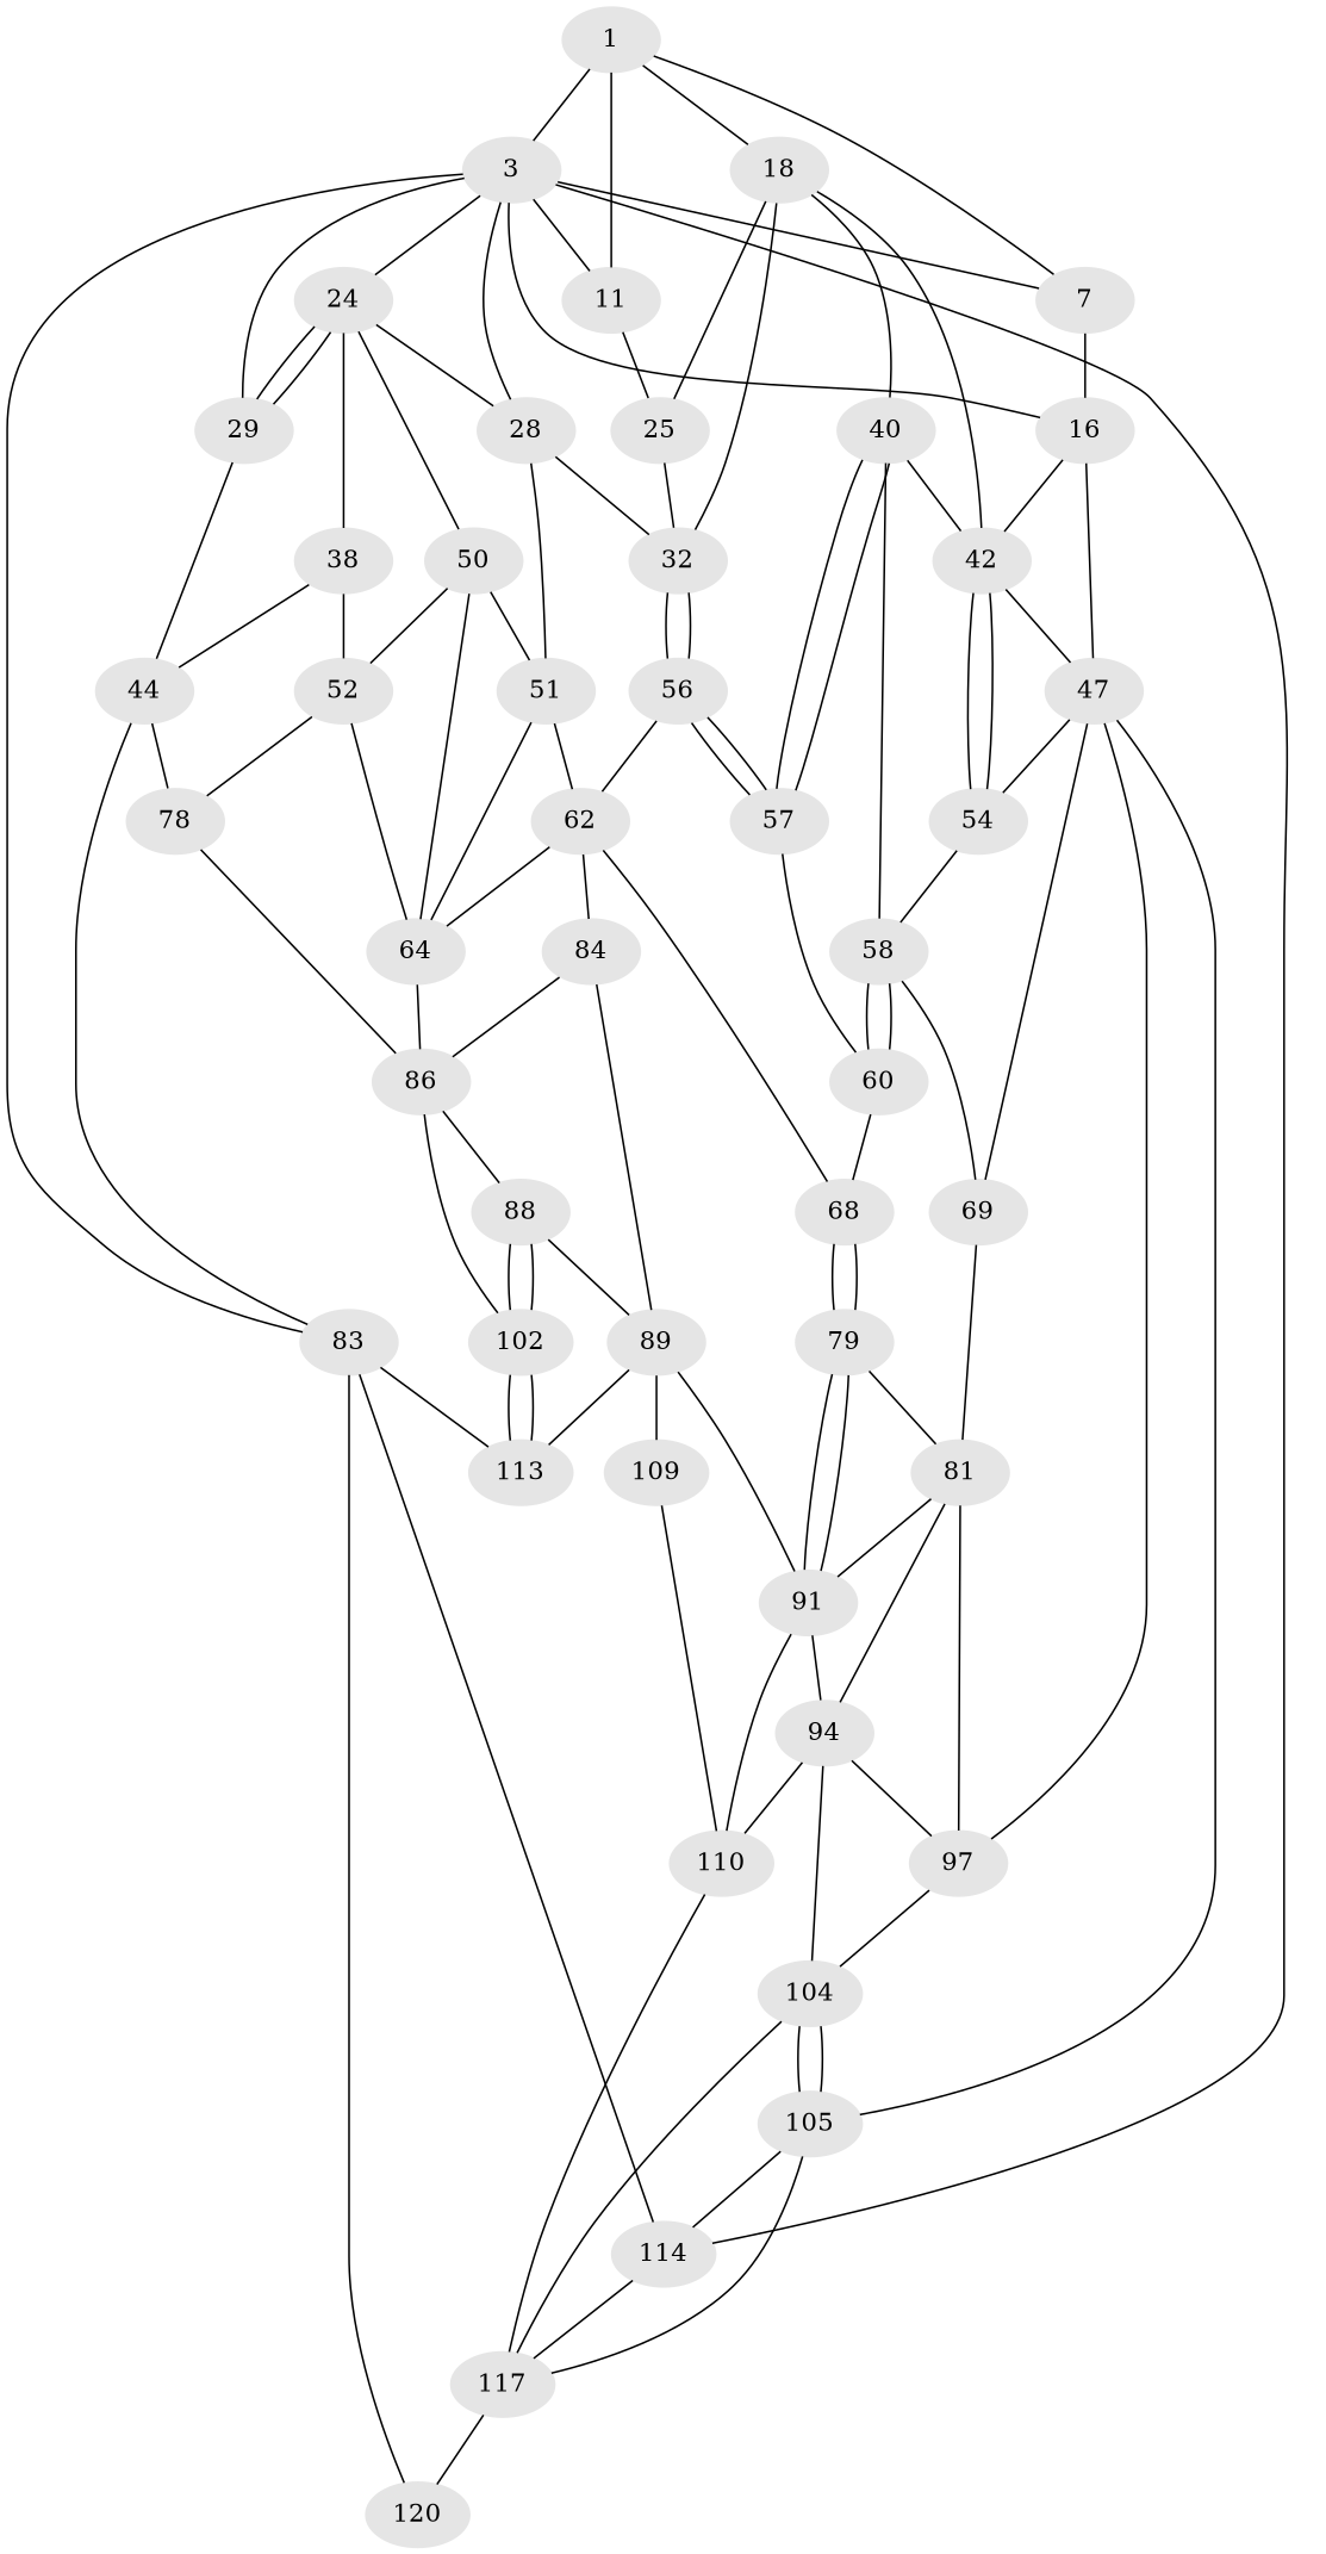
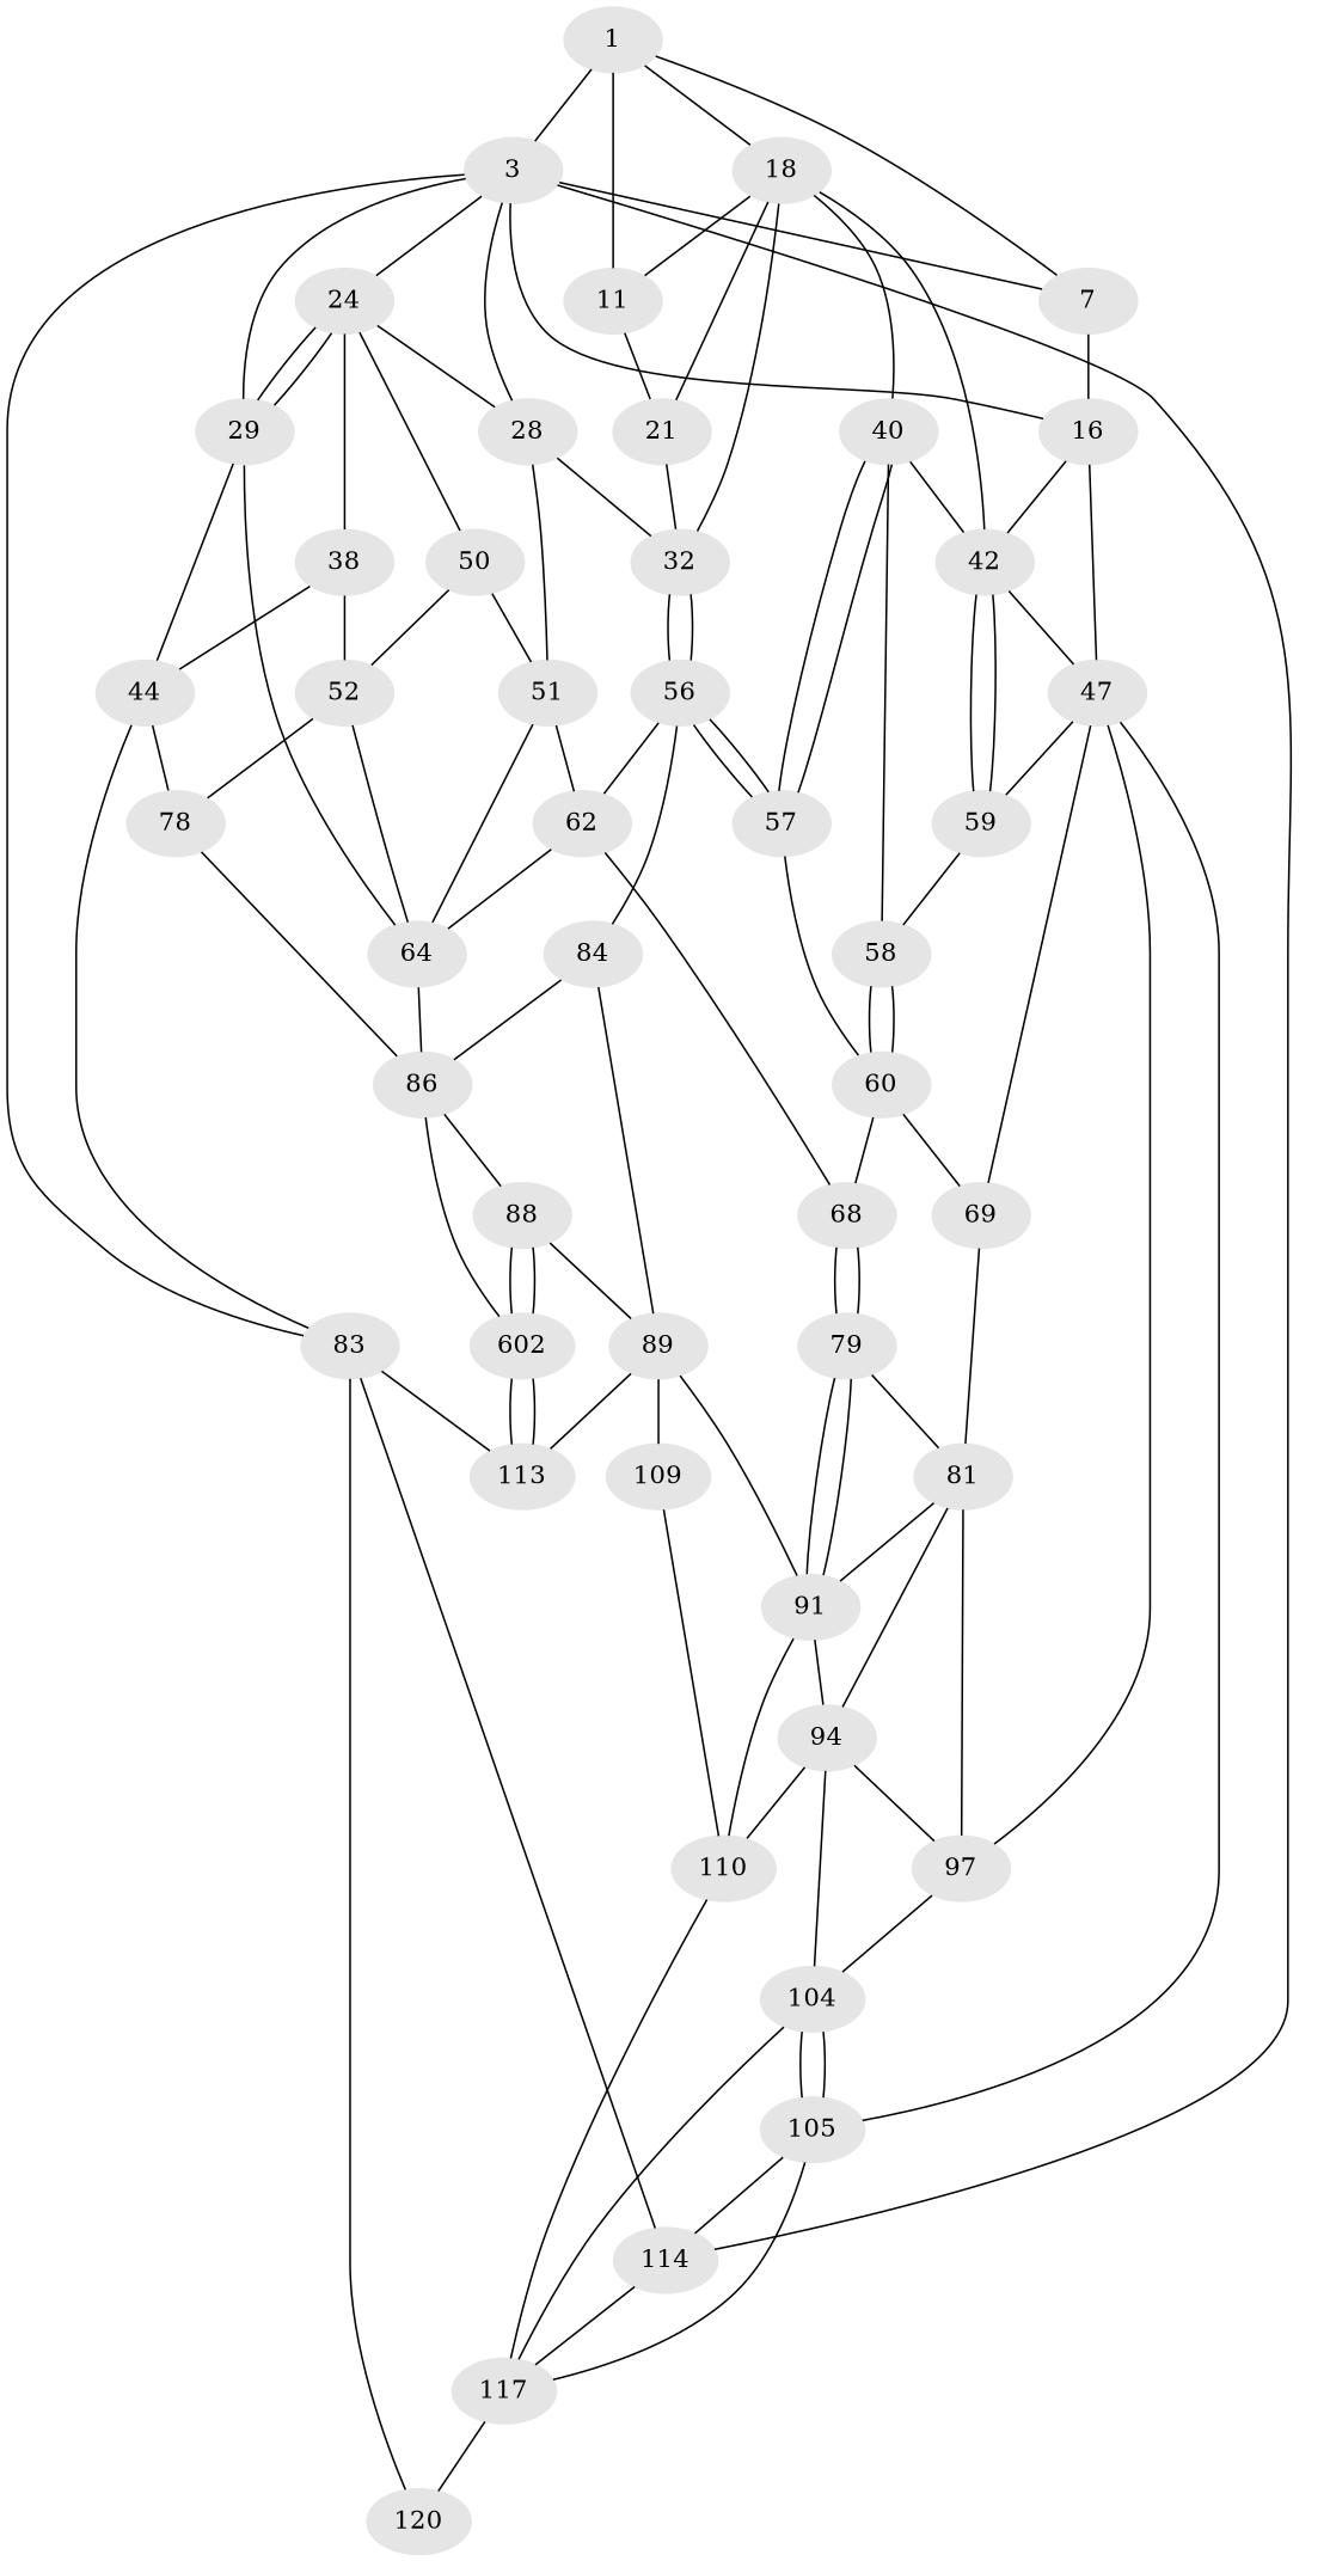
  graph {
    node [color=gray90 style=filled]
    1 [super="+2+8"]
    3 [super="+13+4"]
    7 [super="+10"]
    11 [super="+15+12"]
    18 [super="+22+19"]
    16 [super="+20+17"]
    24 [super="+25"]
    28 [super="+31"]
    29 [super="+35"]
    83 [super="+122"]
    114
-   21 [super="+30" label=25]
+   21 [super="+30"]
    42 [super="+43"]
    32 [super="+33"]
    40 [super="+41"]
    47 [super="+55+48"]
    38 [super="+45"]
    50 [super="+53"]
    51 [super="+61"]
    44 [super="+77"]
    113
    120
    117 [super="+118+121"]
-   54
+   54 [label=59]
    69 [super="+70"]
    97 [super="+101"]
    105 [super="+106"]
    56
    57
    58 [super="+59"]
    52 [super="+75"]
    64 [super="+73"]
    62 [super="+74+63"]
    78
    60 [super="+65"]
    86 [super="+87"]
    81 [super="+93+82"]
    104 [super="+116"]
    68
    84 [super="+85"]
    79 [super="+80"]
    89 [super="+107+90"]
    88
-   102
+   102 [label=602]
    91 [super="+92+99"]
    94 [super="+95+103"]
    110 [super="+111"]
    109 [super="+112"]
    1 -- 3
    1 -- 7
    1 -- 11 [weight=2]
    1 -- 18
    3 -- 7
-   3 -- 11
+   18 -- 11
    3 -- 16
    3 -- 24
    3 -- 28
    3 -- 29
    3 -- 83
    3 -- 114
    7 -- 16
    11 -- 21 [weight=2]
    18 -- 21
    18 -- 42
    18 -- 32
    18 -- 40
    16 -- 42
    16 -- 47
    24 -- 28
    24 -- 29 [weight=2]
    24 -- 29
    24 -- 38 [weight=2]
    24 -- 50
    28 -- 32
    28 -- 51
    29 -- 44
    83 -- 114
    83 -- 113
    83 -- 120
    114 -- 117
    21 -- 32
    42 -- 47
    42 -- 54
    42 -- 54
    32 -- 56
    32 -- 56
    40 -- 42
    40 -- 57
    40 -- 57
    40 -- 58
    47 -- 54
    47 -- 69 [weight=2]
    47 -- 97
    47 -- 105
    38 -- 44
    38 -- 52
    50 -- 51
    50 -- 52
-   50 -- 64
+   29 -- 64
    51 -- 64
    51 -- 62
    44 -- 83
    44 -- 78
    117 -- 120
    54 -- 58
    69 -- 81
    97 -- 104
    105 -- 114
    105 -- 117
    56 -- 57
    56 -- 57
    56 -- 62
    57 -- 60
    58 -- 60 [weight=2]
    58 -- 60
    52 -- 64
    52 -- 78
    64 -- 86
    62 -- 64
    62 -- 68
-   62 -- 84 [weight=2]
+   56 -- 84 [weight=2]
    78 -- 86
-   58 -- 69
+   60 -- 69
    60 -- 68
    86 -- 88
    86 -- 102
    81 -- 97
    81 -- 91
    81 -- 94
    104 -- 117
    104 -- 105
    104 -- 105
    68 -- 79
    68 -- 79
    84 -- 86
    84 -- 89
    79 -- 81
    79 -- 91
    79 -- 91
    89 -- 113
    89 -- 91
    89 -- 109 [weight=3]
    88 -- 89
    88 -- 102
    88 -- 102
    102 -- 113
    102 -- 113
    91 -- 94
    91 -- 110
    94 -- 97
    94 -- 104
    94 -- 110 [weight=2]
    110 -- 117
    109 -- 110
  }
